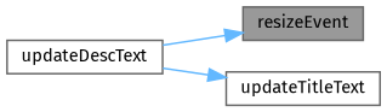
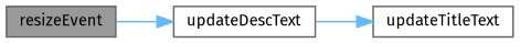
  digraph {
    fontname="Fira Sans"
    rankdir=LR
    node [color=grey40 fillcolor=white fontname="Fira Sans" fontsize=10 shape=box style=filled]
    edge [color=steelblue1 fontname="Fira Sans" fontsize=10 labelfontname=Helvetica labelfontsize=10 style=solid]
    n1 [color=gray40 fillcolor=grey60 fontcolor=black height=0.2 label=resizeEvent width=0.4]
    n2 [height=0.2 label=updateDescText width=0.4]
    n3 [height=0.2 label=updateTitleText width=0.4]
-   n2 -> n1
+   n1 -> n2
    n2 -> n3
  }
